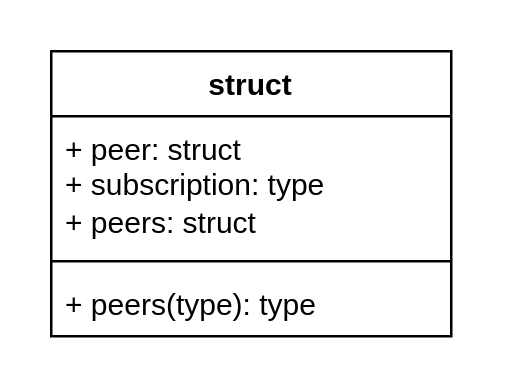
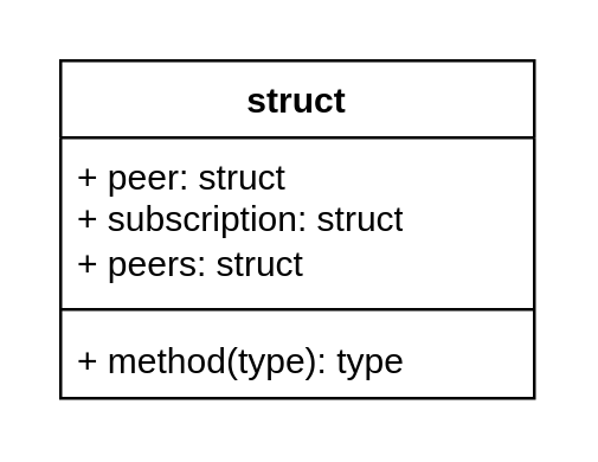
  <mxCell id="0" />
  <mxCell id="1" parent="0" />
  <mxCell id="2" value="struct" style="swimlane;fontStyle=1;align=center;verticalAlign=top;childLayout=stackLayout;horizontal=1;startSize=26;horizontalStack=0;resizeParent=1;resizeParentMax=0;resizeLast=0;collapsible=1;marginBottom=0;whiteSpace=wrap;html=1;" vertex="1" parent="1"><mxGeometry x="20" y="20" width="160" height="114" as="geometry" /></mxCell>
- <mxCell id="3" value="+ peer: struct&lt;br&gt;+ subscription: type&lt;br&gt;+ peers: struct" style="text;strokeColor=none;fillColor=none;align=left;verticalAlign=top;spacingLeft=4;spacingRight=4;overflow=hidden;rotatable=0;points=[[0,0.5],[1,0.5]];portConstraint=eastwest;whiteSpace=wrap;html=1;" vertex="1" parent="2"><mxGeometry y="26" width="160" height="54" as="geometry" /></mxCell>
+ <mxCell id="3" value="+ peer: struct&lt;br&gt;+ subscription: struct&lt;br&gt;+ peers: struct" style="text;strokeColor=none;fillColor=none;align=left;verticalAlign=top;spacingLeft=4;spacingRight=4;overflow=hidden;rotatable=0;points=[[0,0.5],[1,0.5]];portConstraint=eastwest;whiteSpace=wrap;html=1;" vertex="1" parent="2"><mxGeometry y="26" width="160" height="54" as="geometry" /></mxCell>
  <mxCell id="4" value="" style="line;strokeWidth=1;fillColor=none;align=left;verticalAlign=middle;spacingTop=-1;spacingLeft=3;spacingRight=3;rotatable=0;labelPosition=right;points=[];portConstraint=eastwest;strokeColor=inherit;" vertex="1" parent="2"><mxGeometry y="80" width="160" height="8" as="geometry" /></mxCell>
- <mxCell id="5" value="+ peers(type): type" style="text;strokeColor=none;fillColor=none;align=left;verticalAlign=top;spacingLeft=4;spacingRight=4;overflow=hidden;rotatable=0;points=[[0,0.5],[1,0.5]];portConstraint=eastwest;whiteSpace=wrap;html=1;" vertex="1" parent="2"><mxGeometry y="88" width="160" height="26" as="geometry" /></mxCell>
+ <mxCell id="5" value="+ method(type): type" style="text;strokeColor=none;fillColor=none;align=left;verticalAlign=top;spacingLeft=4;spacingRight=4;overflow=hidden;rotatable=0;points=[[0,0.5],[1,0.5]];portConstraint=eastwest;whiteSpace=wrap;html=1;" vertex="1" parent="2"><mxGeometry y="88" width="160" height="26" as="geometry" /></mxCell>
